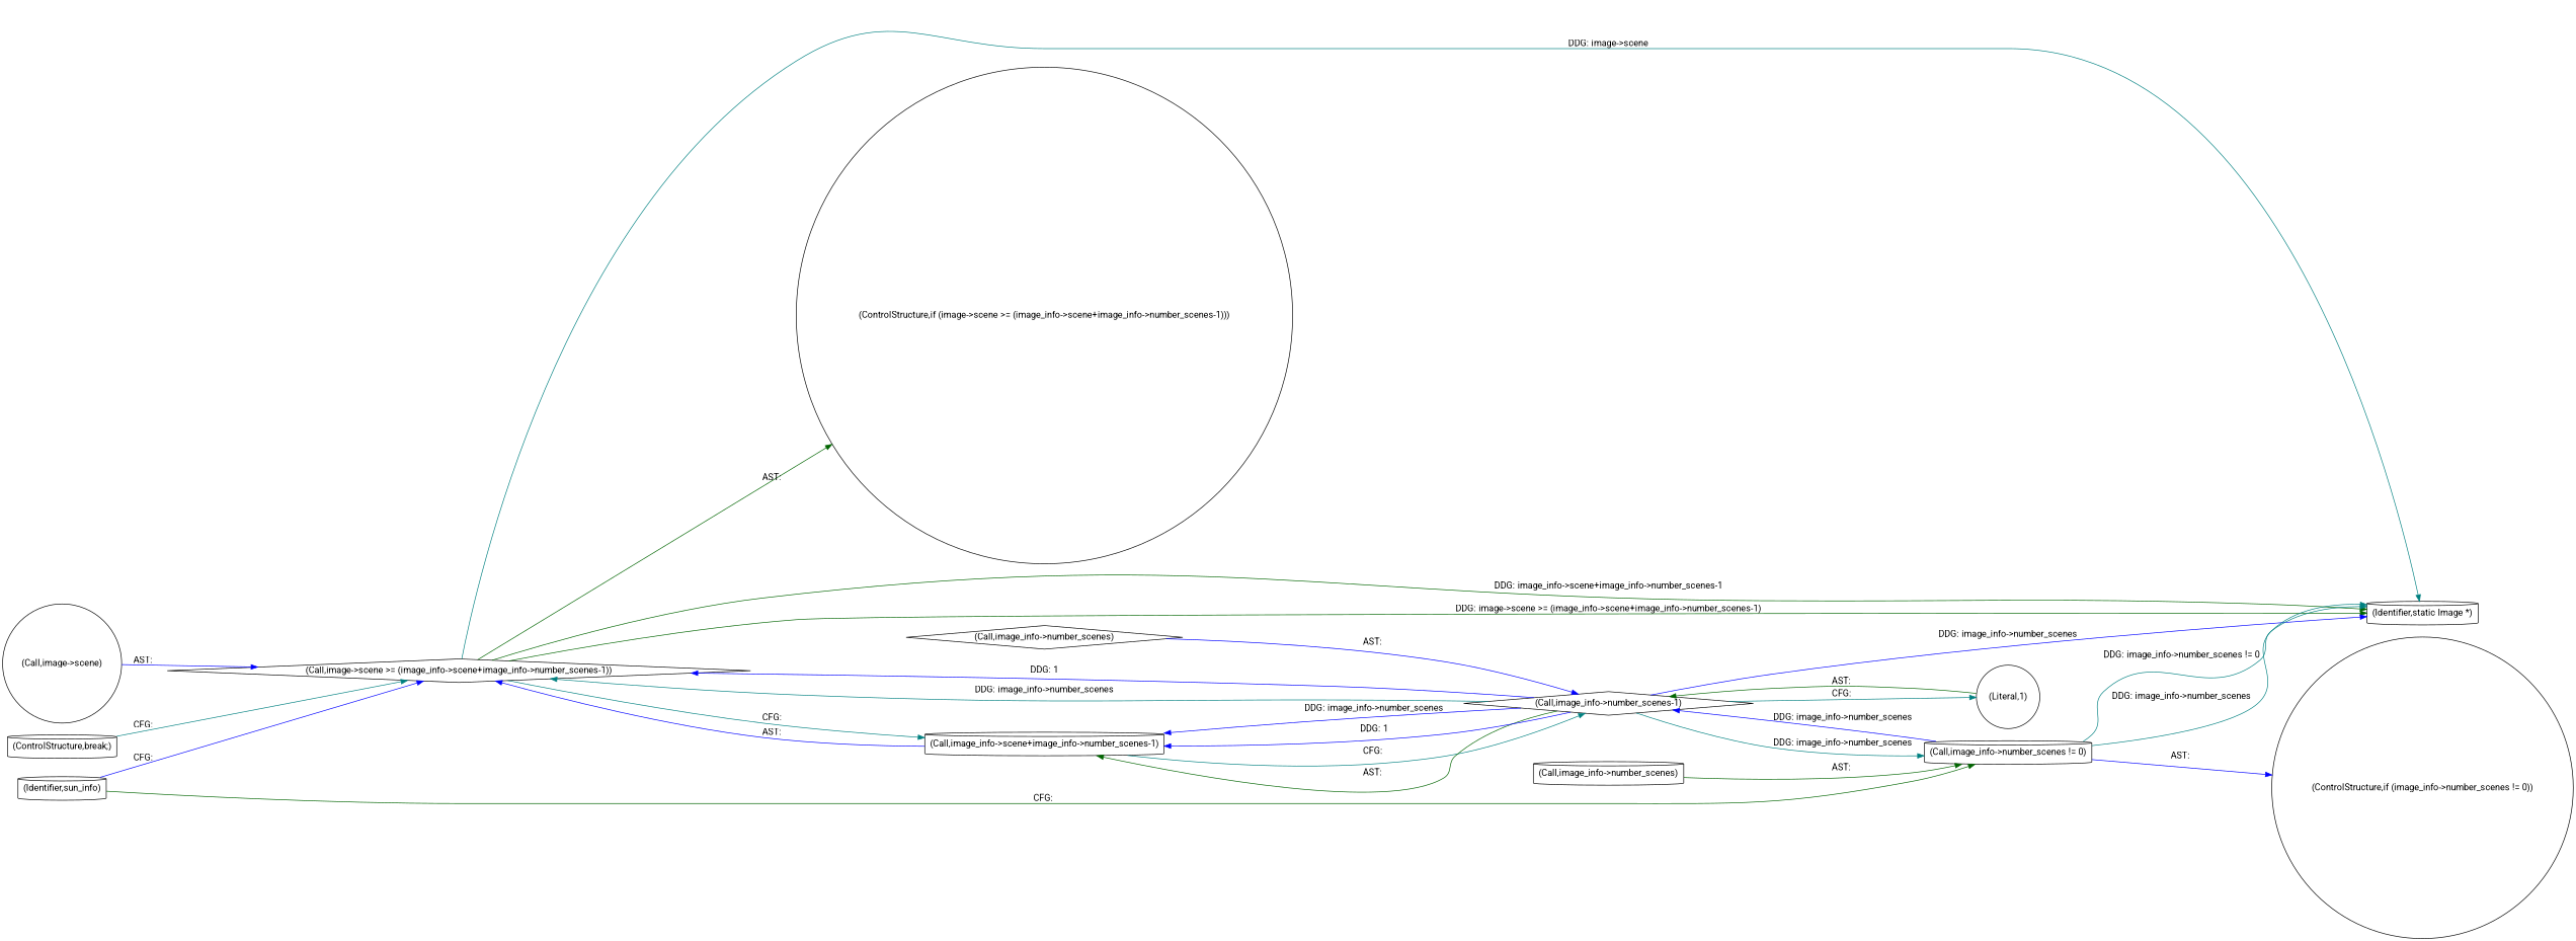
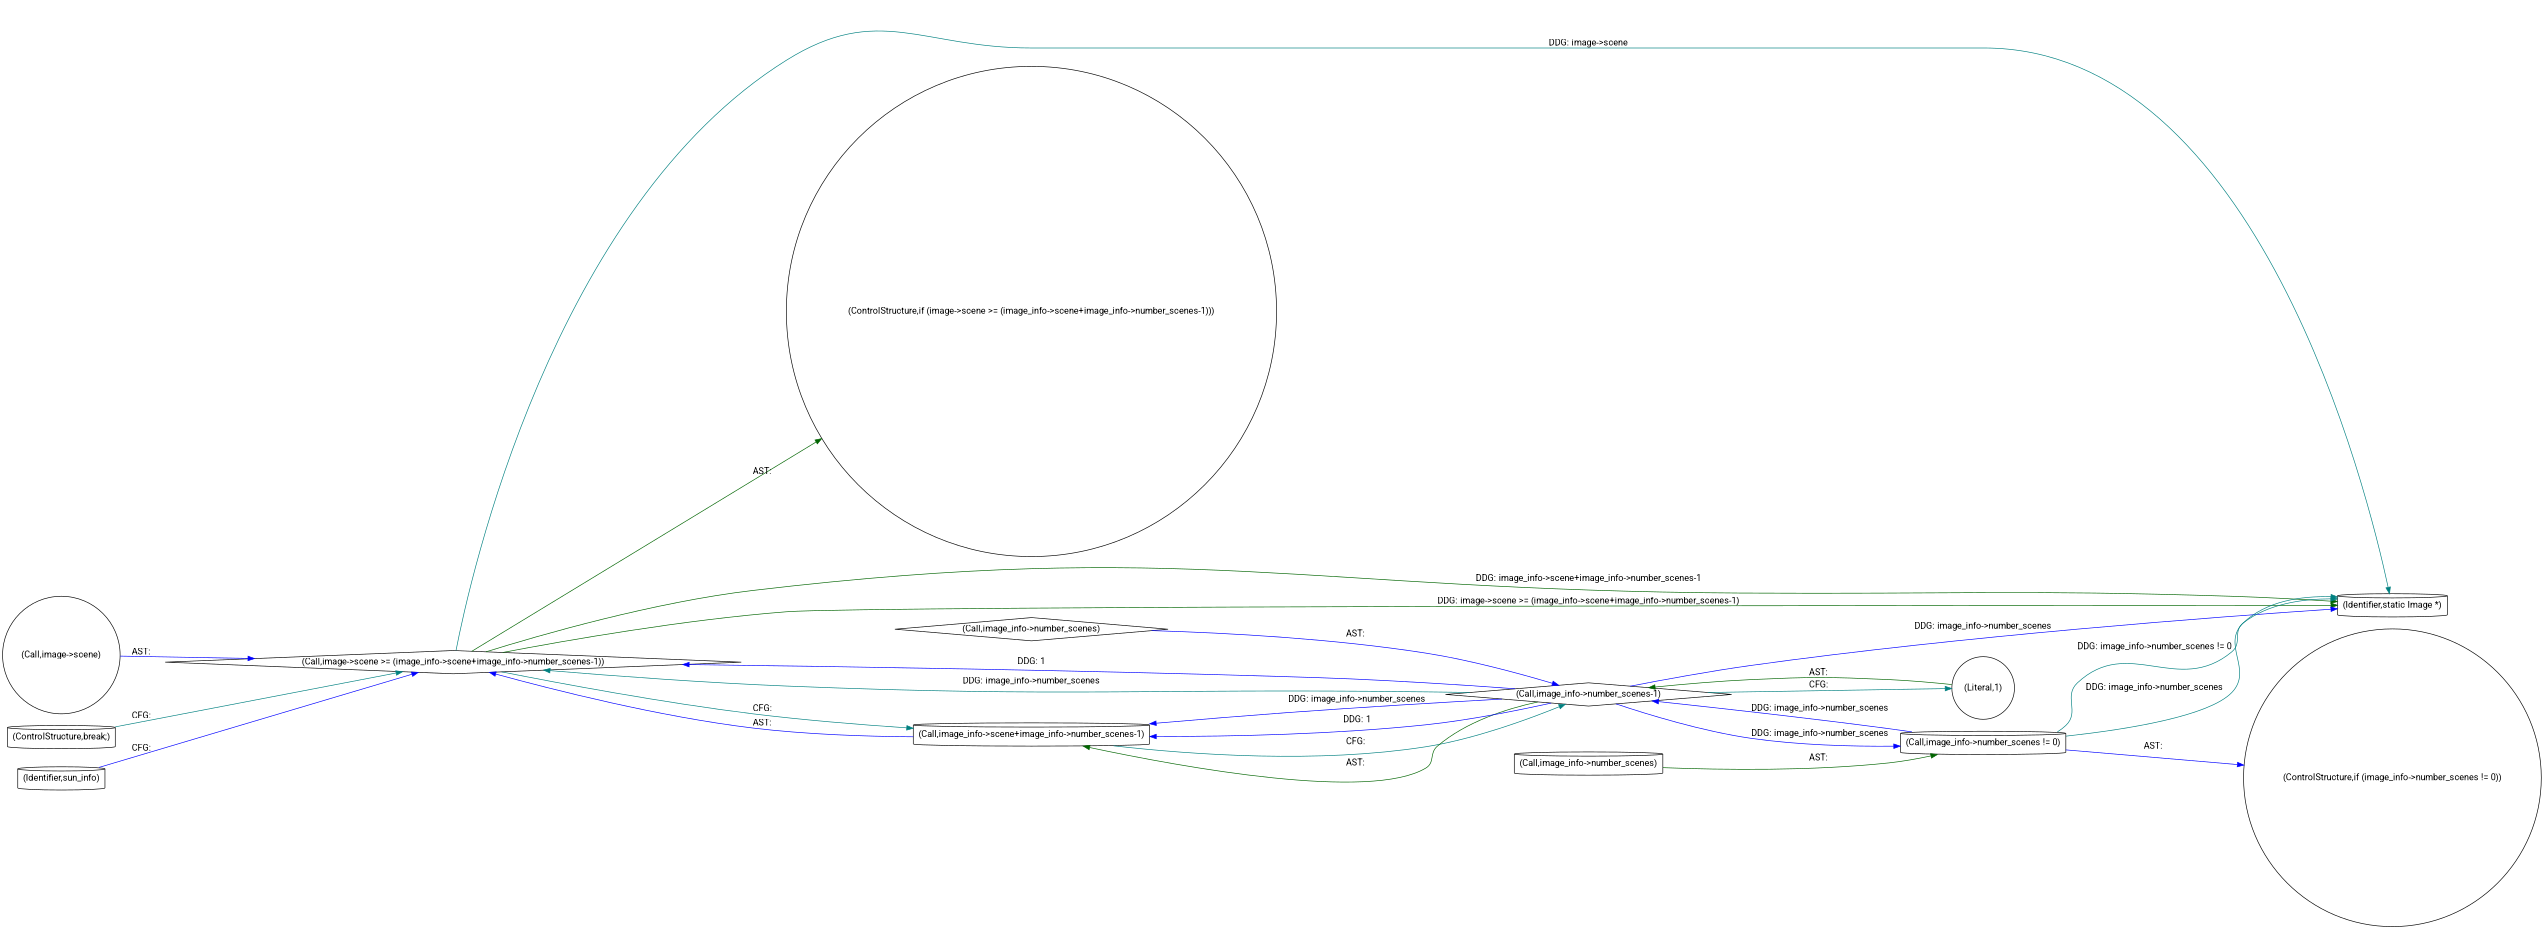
  digraph {
    fontname=Roboto
    rankdir=LR
    node [fontname=Roboto shape=cylinder]
    edge [color=blue fontname=Roboto]
    n1 [label="(Call,image->scene >= (image_info->scene+image_info->number_scenes-1))" shape=diamond]
    n2 [label="(ControlStructure,if (image->scene >= (image_info->scene+image_info->number_scenes-1)))" shape=circle]
    n3 [label="(Identifier,static Image *)"]
    n4 [label="(Call,image_info->scene+image_info->number_scenes-1)"]
    n5 [label="(Call,image_info->number_scenes-1)" shape=diamond]
    n6 [label="(Call,image_info->number_scenes != 0)"]
    n7 [label="(Literal,1)" shape=circle]
    n8 [label="(ControlStructure,if (image_info->number_scenes != 0))" shape=circle]
    n9 [label="(Call,image_info->number_scenes)" shape=diamond]
    n10 [label="(Call,image_info->number_scenes)"]
    n11 [label="(Call,image->scene)" shape=circle]
    n12 [label="(ControlStructure,break;)"]
    n13 [label="(Identifier,sun_info)"]
    n1 -> n2 [color=darkgreen label="AST: "]
    n1 -> n3 [color=darkgreen label="DDG: image_info->scene+image_info->number_scenes-1"]
    n1 -> n3 [color=darkgreen label="DDG: image->scene >= (image_info->scene+image_info->number_scenes-1)"]
    n1 -> n3 [color=teal label="DDG: image->scene"]
    n1 -> n4 [color=teal label="CFG: "]
    n4 -> n1 [label="AST: "]
    n4 -> n5 [color=teal label="CFG: "]
    n5 -> n1 [color=teal label="DDG: image_info->number_scenes"]
    n5 -> n1 [label="DDG: 1"]
    n5 -> n3 [label="DDG: image_info->number_scenes"]
    n5 -> n4 [color=darkgreen label="AST: "]
    n5 -> n4 [label="DDG: image_info->number_scenes"]
    n5 -> n4 [label="DDG: 1"]
-   n5 -> n6 [color=teal label="DDG: image_info->number_scenes"]
+   n5 -> n6 [label="DDG: image_info->number_scenes"]
    n5 -> n7 [color=teal label="CFG: "]
    n6 -> n3 [color=teal label="DDG: image_info->number_scenes"]
    n6 -> n3 [color=teal label="DDG: image_info->number_scenes != 0"]
    n6 -> n5 [label="DDG: image_info->number_scenes"]
    n6 -> n8 [label="AST: "]
    n7 -> n5 [color=darkgreen label="AST: "]
    n9 -> n5 [label="AST: "]
    n10 -> n6 [color=darkgreen label="AST: "]
    n11 -> n1 [label="AST: "]
    n12 -> n1 [color=teal label="CFG: "]
    n13 -> n1 [label="CFG: "]
-   n13 -> n6 [color=darkgreen label="CFG: "]
  }
